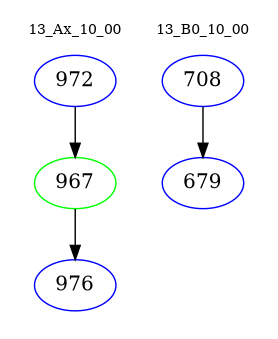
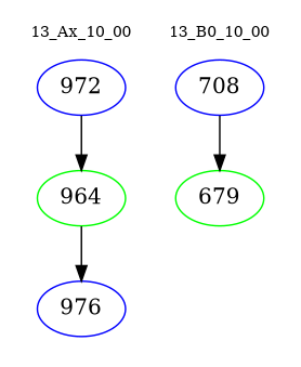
  digraph {
    node [color=blue]
    edge [color=black]
    n1 [label=972]
-   n2 [color=green label=967]
+   n2 [color=green label=964]
    n3 [label=976]
    n4 [label=708]
-   n5 [label=679]
+   n5 [color=green label=679]
    subgraph cluster_1 {
      color=white
      fontsize=10
      label="13_Ax_10_00"
      n1
      n2
      n3
    }
    subgraph cluster_2 {
      color=white
      fontsize=10
      label="13_B0_10_00"
      n4
      n5
    }
    n1 -> n2
    n2 -> n3
    n4 -> n5
  }
